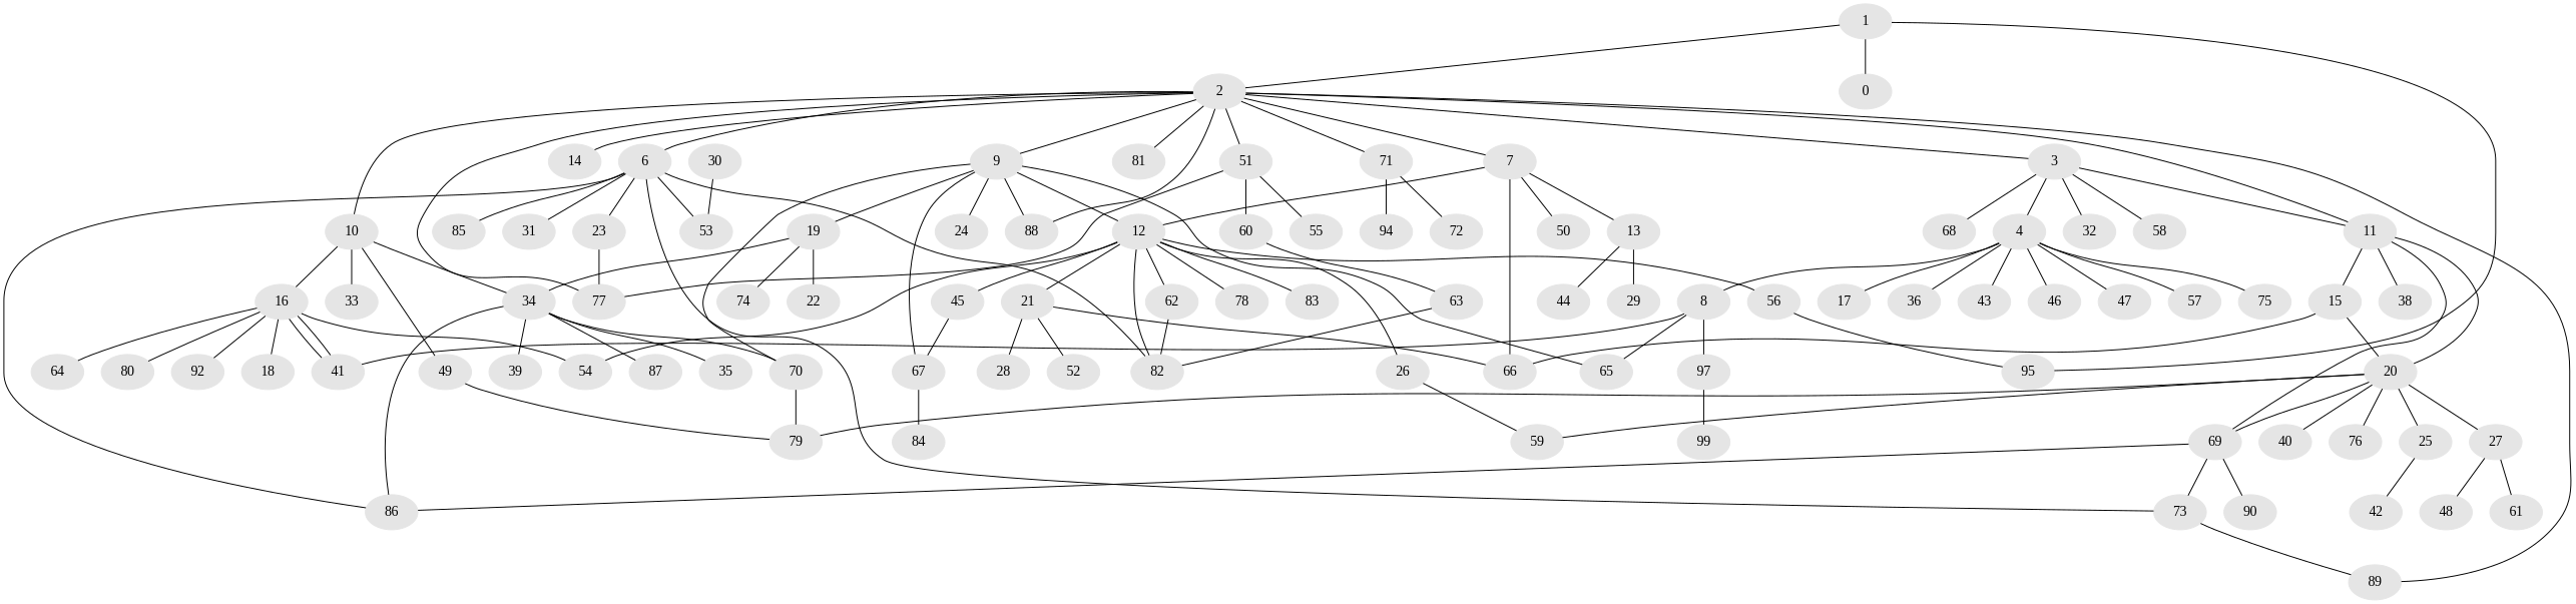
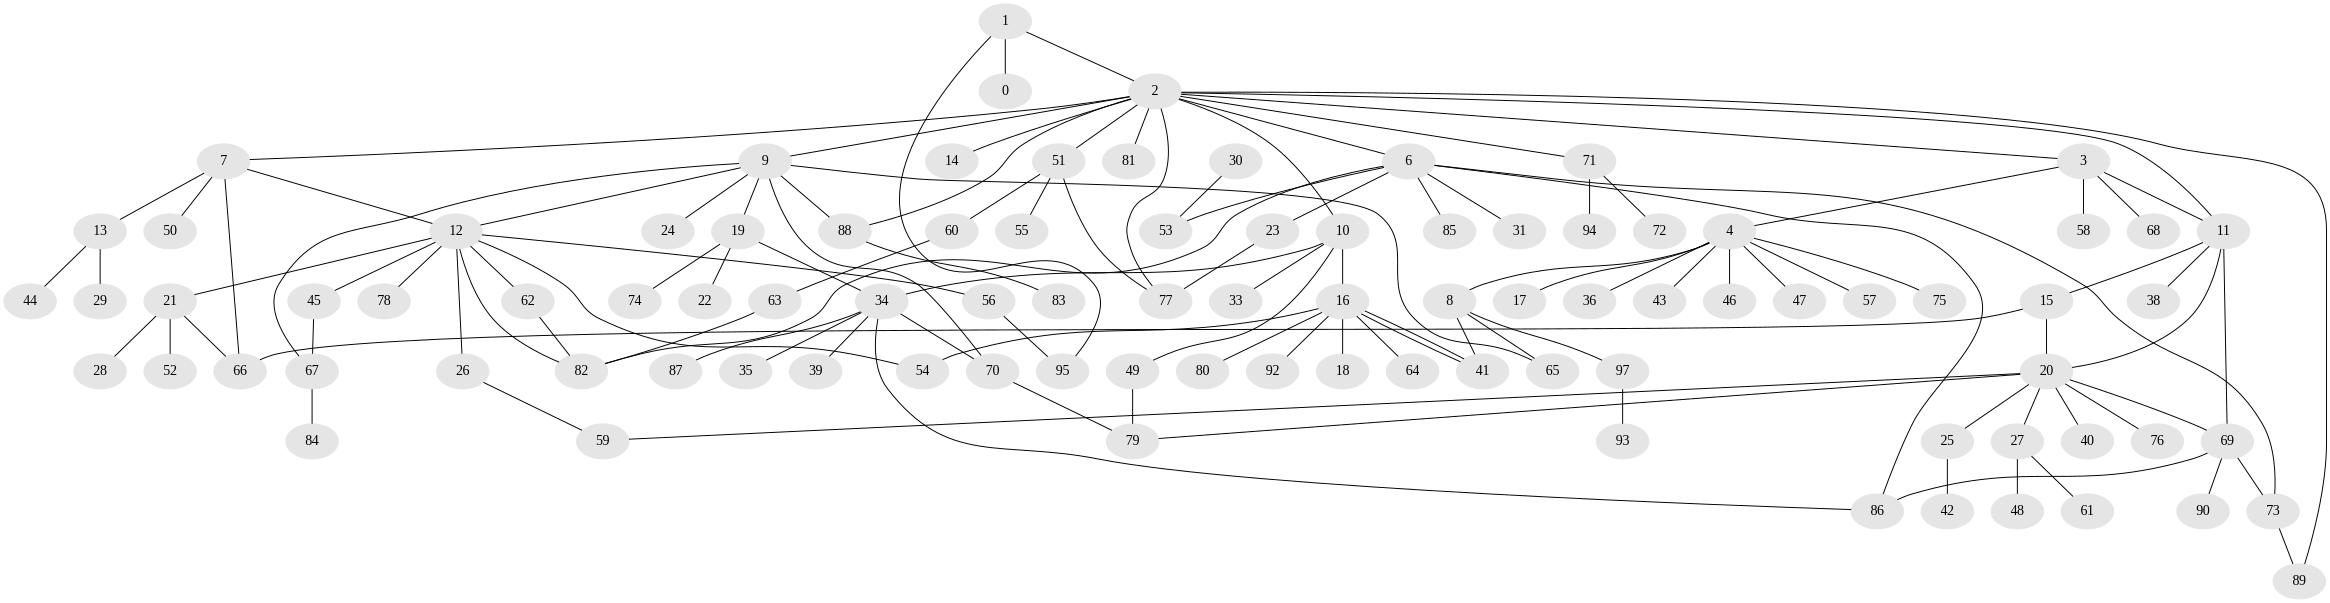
  graph {
    fontname="Liberation Serif"
    node [color=gray90 fontname="Liberation Serif" style=filled]
    edge [fontname="Liberation Serif"]
    1
    2
    n3 [label=0]
    95
    3
    6
    7
    9
    10
    11
    14
    51
    71
    77
    81
    88
    89
    4
-   32
    58
    68
    23
    31
    53
    73
    82
    85
    86
    12
    13
    50
    66
    65
    19
    24
    67
    70
    16
    33
    34
    49
    15
    20
    38
    69
    55
    60
    72
    94
    8
    17
    36
    43
    46
    47
    57
    75
    n58 [label=97]
    41
    30
    21
    26
    45
    54
    56
    62
    78
    83
    29
    44
-   93 [label=99]
+   93
    22
    74
    84
    79
    18
    64
    80
    92
    35
    39
    87
    25
    27
    40
    59
    76
    90
    28
    52
    42
    48
    61
    63
    1 -- 2
    1 -- n3
    1 -- 95
    2 -- 3
    2 -- 6
    2 -- 7
    2 -- 9
    2 -- 10
    2 -- 11
    2 -- 14
    2 -- 51
    2 -- 71
    2 -- 77
    2 -- 81
    2 -- 88
    2 -- 89
    3 -- 11
    3 -- 4
-   3 -- 32
    3 -- 58
    3 -- 68
    6 -- 23
    6 -- 31
    6 -- 53
    6 -- 73
    6 -- 82
    6 -- 85
    6 -- 86
    7 -- 12
    7 -- 13
    7 -- 50
    7 -- 66
    9 -- 88
    9 -- 12
    9 -- 65
    9 -- 19
    9 -- 24
    9 -- 67
    9 -- 70
    10 -- 16
    10 -- 33
    10 -- 34
    10 -- 49
    11 -- 15
    11 -- 20
    11 -- 38
    11 -- 69
    51 -- 77
    51 -- 55
    51 -- 60
    71 -- 72
    71 -- 94
    4 -- 8
    4 -- 17
    4 -- 36
    4 -- 43
    4 -- 46
    4 -- 47
    4 -- 57
    4 -- 75
    23 -- 77
    73 -- 89
    12 -- 82
    12 -- 21
    12 -- 26
    12 -- 45
    12 -- 54
    12 -- 56
    12 -- 62
    12 -- 78
-   12 -- 83
+   88 -- 83
    13 -- 29
    13 -- 44
    19 -- 34
    19 -- 22
    19 -- 74
    67 -- 84
    70 -- 79
    16 -- 41
    16 -- 41
    16 -- 54
    16 -- 18
    16 -- 64
    16 -- 80
    16 -- 92
    34 -- 86
    34 -- 70
    34 -- 35
    34 -- 39
    34 -- 87
    49 -- 79
    15 -- 66
    15 -- 20
    20 -- 69
    20 -- 79
    20 -- 25
    20 -- 27
    20 -- 40
    20 -- 59
    20 -- 76
    69 -- 73
    69 -- 86
    69 -- 90
    60 -- 63
    8 -- 65
    8 -- n58
    8 -- 41
    n58 -- 93
    30 -- 53
    21 -- 66
    21 -- 28
    21 -- 52
    26 -- 59
    45 -- 67
    56 -- 95
    62 -- 82
    25 -- 42
    27 -- 48
    27 -- 61
    63 -- 82
  }
